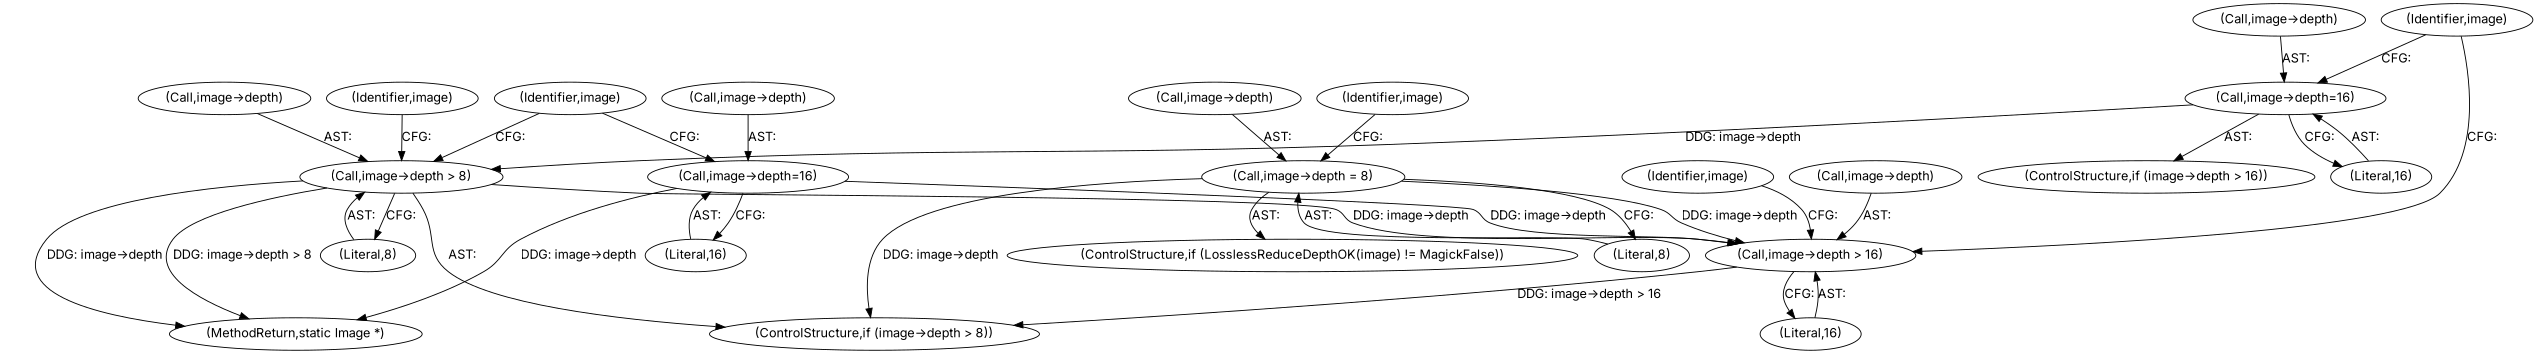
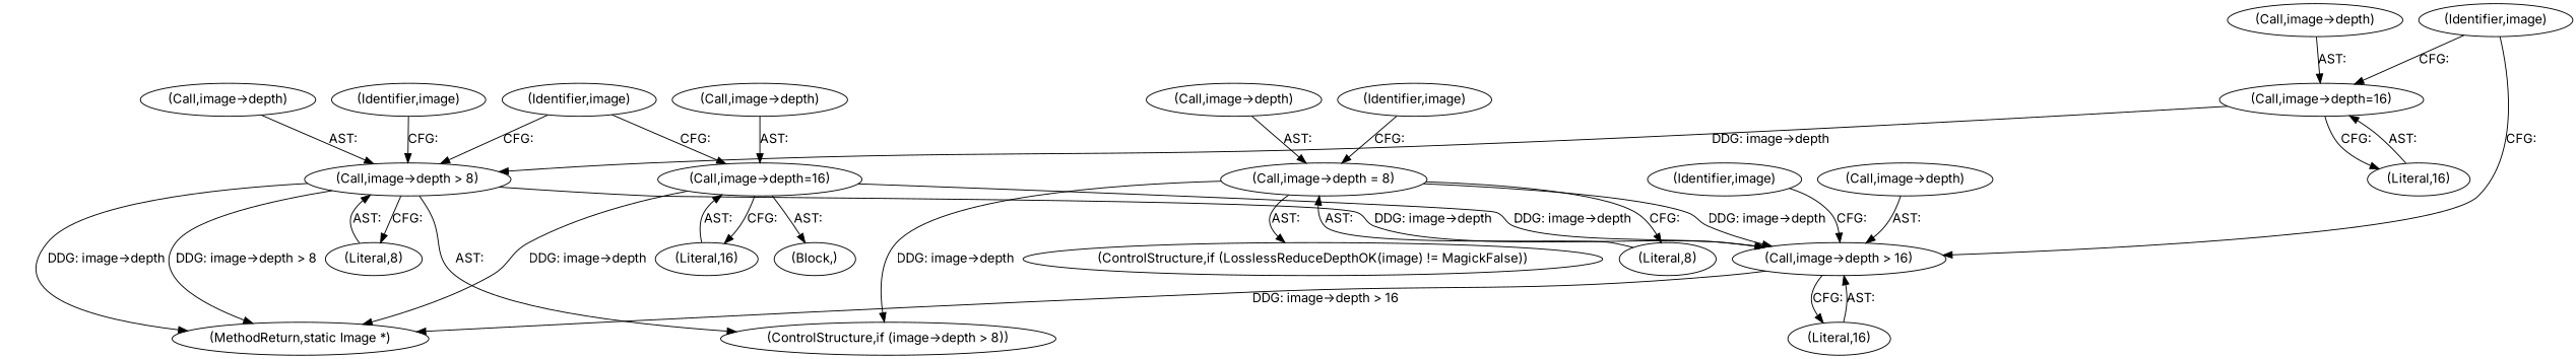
  digraph {
    fontname=Inter
    node [fontname=Inter]
    edge [fontname=Inter]
    n1 [label="(Call,image->depth > 8)"]
    n2 [label="(Call,image->depth > 16)"]
    n3 [label="(MethodReturn,static Image *)"]
    n4 [label="(Literal,8)"]
    n5 [label="(ControlStructure,if (image->depth > 8))"]
    n6 [label="(Literal,16)"]
    n7 [label="(Call,image->depth=16)"]
    n8 [label="(Literal,16)"]
-   n9 [label="(ControlStructure,if (image->depth > 16))"]
    n10 [label="(Call,image->depth = 8)"]
    n11 [label="(Literal,8)"]
    n12 [label="(ControlStructure,if (LosslessReduceDepthOK(image) != MagickFalse))"]
    n13 [label="(Call,image->depth=16)"]
    n14 [label="(Literal,16)"]
+   n15 [label="(Block,)"]
    n16 [label="(Identifier,image)"]
    n17 [label="(Call,image->depth)"]
    n18 [label="(Call,image->depth)"]
    n19 [label="(Identifier,image)"]
    n20 [label="(Identifier,image)"]
    n21 [label="(Call,image->depth)"]
    n22 [label="(Call,image->depth)"]
    n23 [label="(Identifier,image)"]
    n24 [label="(Call,image->depth)"]
    n25 [label="(Identifier,image)"]
    n1 -> n2 [label="DDG: image->depth"]
    n1 -> n3 [label="DDG: image->depth > 8"]
    n1 -> n3 [label="DDG: image->depth"]
    n1 -> n4 [label="CFG: "]
    n1 -> n5 [label="AST: "]
-   n2 -> n5 [label="DDG: image->depth > 16"]
+   n2 -> n3 [label="DDG: image->depth > 16"]
    n2 -> n6 [label="CFG: "]
    n4 -> n1 [label="AST: "]
    n6 -> n2 [label="AST: "]
    n7 -> n1 [label="DDG: image->depth"]
    n7 -> n8 [label="CFG: "]
-   n7 -> n9 [label="AST: "]
    n8 -> n7 [label="AST: "]
    n10 -> n2 [label="DDG: image->depth"]
    n10 -> n5 [label="DDG: image->depth"]
    n10 -> n11 [label="CFG: "]
    n10 -> n12 [label="AST: "]
    n11 -> n10 [label="AST: "]
    n13 -> n2 [label="DDG: image->depth"]
    n13 -> n3 [label="DDG: image->depth"]
    n13 -> n14 [label="CFG: "]
+   n13 -> n15 [label="AST: "]
    n14 -> n13 [label="AST: "]
    n16 -> n2 [label="CFG: "]
    n17 -> n2 [label="AST: "]
    n18 -> n1 [label="AST: "]
    n19 -> n1 [label="CFG: "]
    n19 -> n13 [label="CFG: "]
    n20 -> n1 [label="CFG: "]
    n21 -> n10 [label="AST: "]
    n22 -> n13 [label="AST: "]
    n23 -> n2 [label="CFG: "]
    n23 -> n7 [label="CFG: "]
    n24 -> n7 [label="AST: "]
    n25 -> n10 [label="CFG: "]
  }
